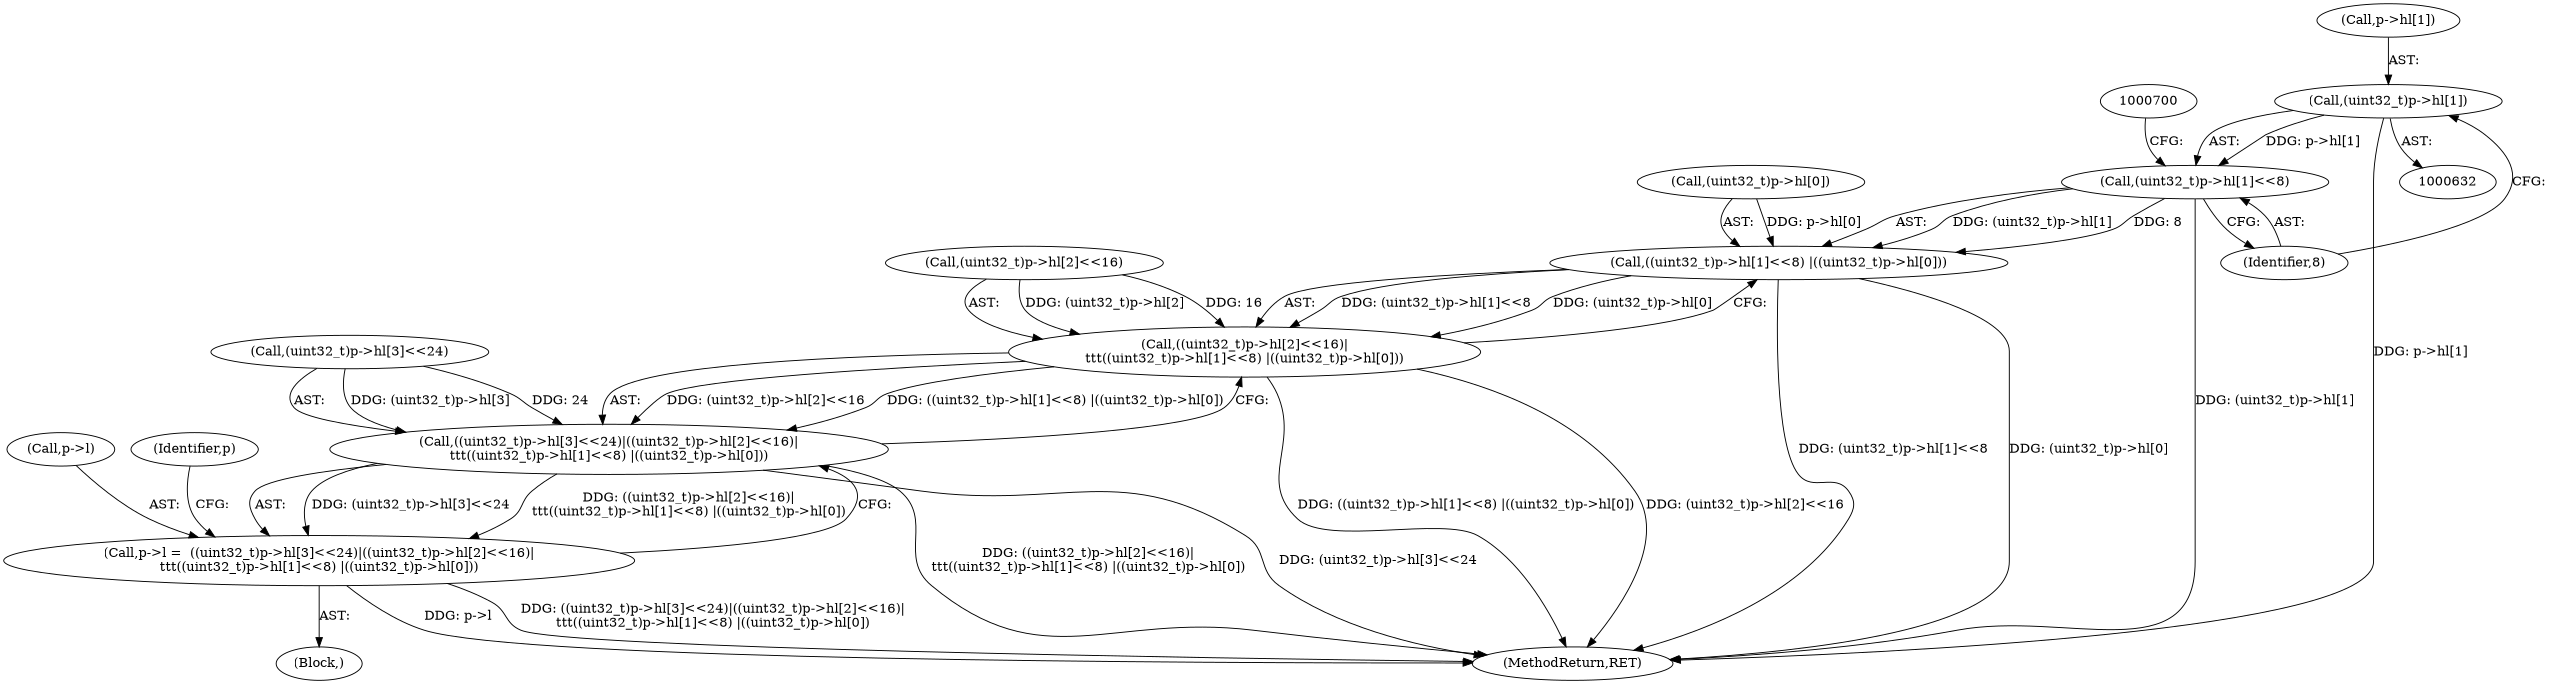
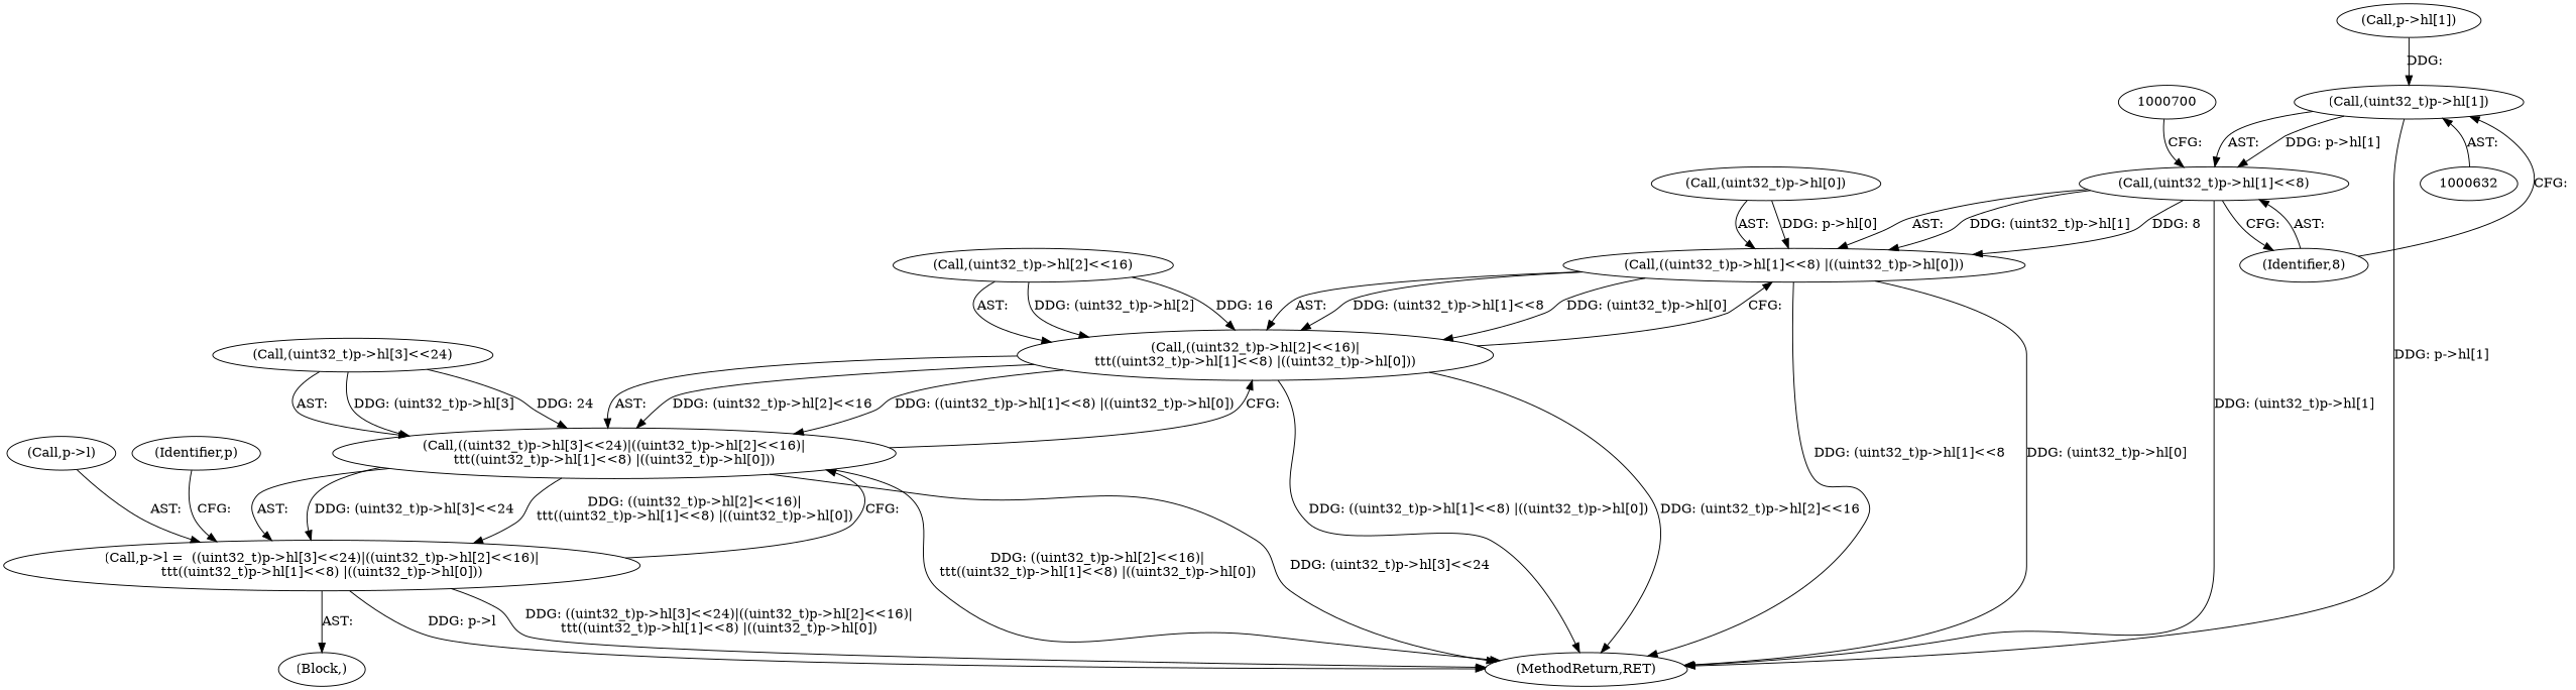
  digraph {
    n1 [label="(Call,(uint32_t)p->hl[1])"]
    n2 [label="(Call,(uint32_t)p->hl[1]<<8)"]
    n3 [label="(MethodReturn,RET)"]
    n4 [label="(Call,((uint32_t)p->hl[1]<<8) |((uint32_t)p->hl[0]))"]
    n5 [label="(Identifier,8)"]
    n6 [label="(Call,p->hl[1])"]
    n7 [label="(Call,((uint32_t)p->hl[2]<<16)|\n\t\t\t((uint32_t)p->hl[1]<<8) |((uint32_t)p->hl[0]))"]
    n8 [label="(Call,((uint32_t)p->hl[3]<<24)|((uint32_t)p->hl[2]<<16)|\n\t\t\t((uint32_t)p->hl[1]<<8) |((uint32_t)p->hl[0]))"]
    n9 [label="(Call,(uint32_t)p->hl[0])"]
    n10 [label="(Call,p->l =  ((uint32_t)p->hl[3]<<24)|((uint32_t)p->hl[2]<<16)|\n\t\t\t((uint32_t)p->hl[1]<<8) |((uint32_t)p->hl[0]))"]
    n11 [label="(Block,)"]
    n12 [label="(Call,(uint32_t)p->hl[2]<<16)"]
    n13 [label="(Call,p->l)"]
    n14 [label="(Call,(uint32_t)p->hl[3]<<24)"]
    n15 [label="(Identifier,p)"]
    n16 [label=1000632]
    1000700
    n1 -> n2 [label="AST: "]
    n1 -> n2 [label="DDG: p->hl[1]"]
    n1 -> n3 [label="DDG: p->hl[1]"]
    n2 -> n3 [label="DDG: (uint32_t)p->hl[1]"]
    n2 -> n4 [label="AST: "]
    n2 -> n4 [label="DDG: (uint32_t)p->hl[1]"]
    n2 -> n4 [label="DDG: 8"]
    n2 -> n5 [label="CFG: "]
    n4 -> n3 [label="DDG: (uint32_t)p->hl[1]<<8"]
    n4 -> n3 [label="DDG: (uint32_t)p->hl[0]"]
    n4 -> n7 [label="AST: "]
    n4 -> n7 [label="DDG: (uint32_t)p->hl[1]<<8"]
    n4 -> n7 [label="DDG: (uint32_t)p->hl[0]"]
    n5 -> n1 [label="CFG: "]
    n5 -> n2 [label="AST: "]
-   n6 -> n1 [label="AST: "]
+   n6 -> n1 [label="DDG: "]
    n7 -> n3 [label="DDG: ((uint32_t)p->hl[1]<<8) |((uint32_t)p->hl[0])"]
    n7 -> n3 [label="DDG: (uint32_t)p->hl[2]<<16"]
    n7 -> n4 [label="CFG: "]
    n7 -> n8 [label="AST: "]
    n7 -> n8 [label="DDG: (uint32_t)p->hl[2]<<16"]
    n7 -> n8 [label="DDG: ((uint32_t)p->hl[1]<<8) |((uint32_t)p->hl[0])"]
    n8 -> n3 [label="DDG: ((uint32_t)p->hl[2]<<16)|\n\t\t\t((uint32_t)p->hl[1]<<8) |((uint32_t)p->hl[0])"]
    n8 -> n3 [label="DDG: (uint32_t)p->hl[3]<<24"]
    n8 -> n7 [label="CFG: "]
    n8 -> n10 [label="AST: "]
    n8 -> n10 [label="DDG: (uint32_t)p->hl[3]<<24"]
    n8 -> n10 [label="DDG: ((uint32_t)p->hl[2]<<16)|\n\t\t\t((uint32_t)p->hl[1]<<8) |((uint32_t)p->hl[0])"]
    n9 -> n4 [label="AST: "]
    n9 -> n4 [label="DDG: p->hl[0]"]
    n10 -> n3 [label="DDG: p->l"]
    n10 -> n3 [label="DDG: ((uint32_t)p->hl[3]<<24)|((uint32_t)p->hl[2]<<16)|\n\t\t\t((uint32_t)p->hl[1]<<8) |((uint32_t)p->hl[0])"]
    n10 -> n8 [label="CFG: "]
    n10 -> n11 [label="AST: "]
    n12 -> n7 [label="AST: "]
    n12 -> n7 [label="DDG: (uint32_t)p->hl[2]"]
    n12 -> n7 [label="DDG: 16"]
    n13 -> n10 [label="AST: "]
    n14 -> n8 [label="AST: "]
    n14 -> n8 [label="DDG: (uint32_t)p->hl[3]"]
    n14 -> n8 [label="DDG: 24"]
    n15 -> n10 [label="CFG: "]
-   n1 -> n16 [label="AST: "]
+   n16 -> n1 [label="AST: "]
    1000700 -> n2 [label="CFG: "]
  }
